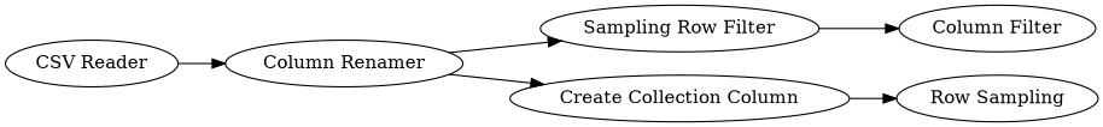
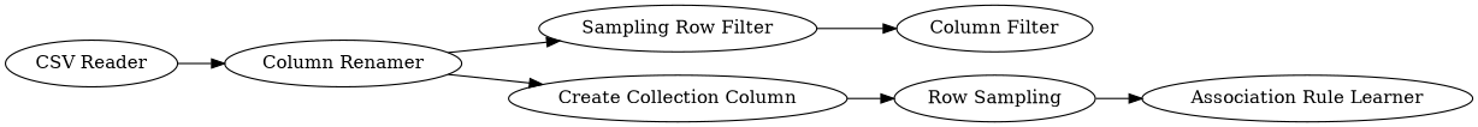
  digraph {
    rankdir=LR
    n1 [label="Column Renamer"]
    n2 [label="Sampling Row Filter"]
    n3 [label="Create Collection Column"]
    n4 [label="Column Filter"]
    n5 [label="Row Sampling"]
+   n6 [label="Association Rule Learner"]
    n7 [label="CSV Reader"]
    n1 -> n2
    n1 -> n3
    n2 -> n4
    n3 -> n5
+   n5 -> n6
    n7 -> n1
  }
